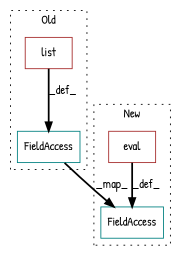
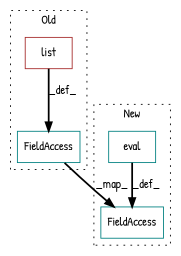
  digraph {
    fontname="Patrick Hand"
    node [a=32 l="5,1" shape=box color=brown fontname="Patrick Hand"]
    edge [style=bold fontname="Patrick Hand"]
    n1 [label=list s="369,388"]
    n2 [a=22 l=8 label=FieldAccess s=355 color=teal]
-   n3 [label=eval s="349,424"]
+   n3 [label=eval s="349,424" color=teal]
    n4 [a=22 l=8 label=FieldAccess s=340 color=teal]
    subgraph cluster_1 {
      label=Old
      style=dotted
      n1
      n2
    }
    subgraph cluster_2 {
      label=New
      style=dotted
      n3
      n4
    }
    n1 -> n2 [label=_def_]
    n2 -> n4 [label=_map_]
    n3 -> n4 [label=_def_]
  }
